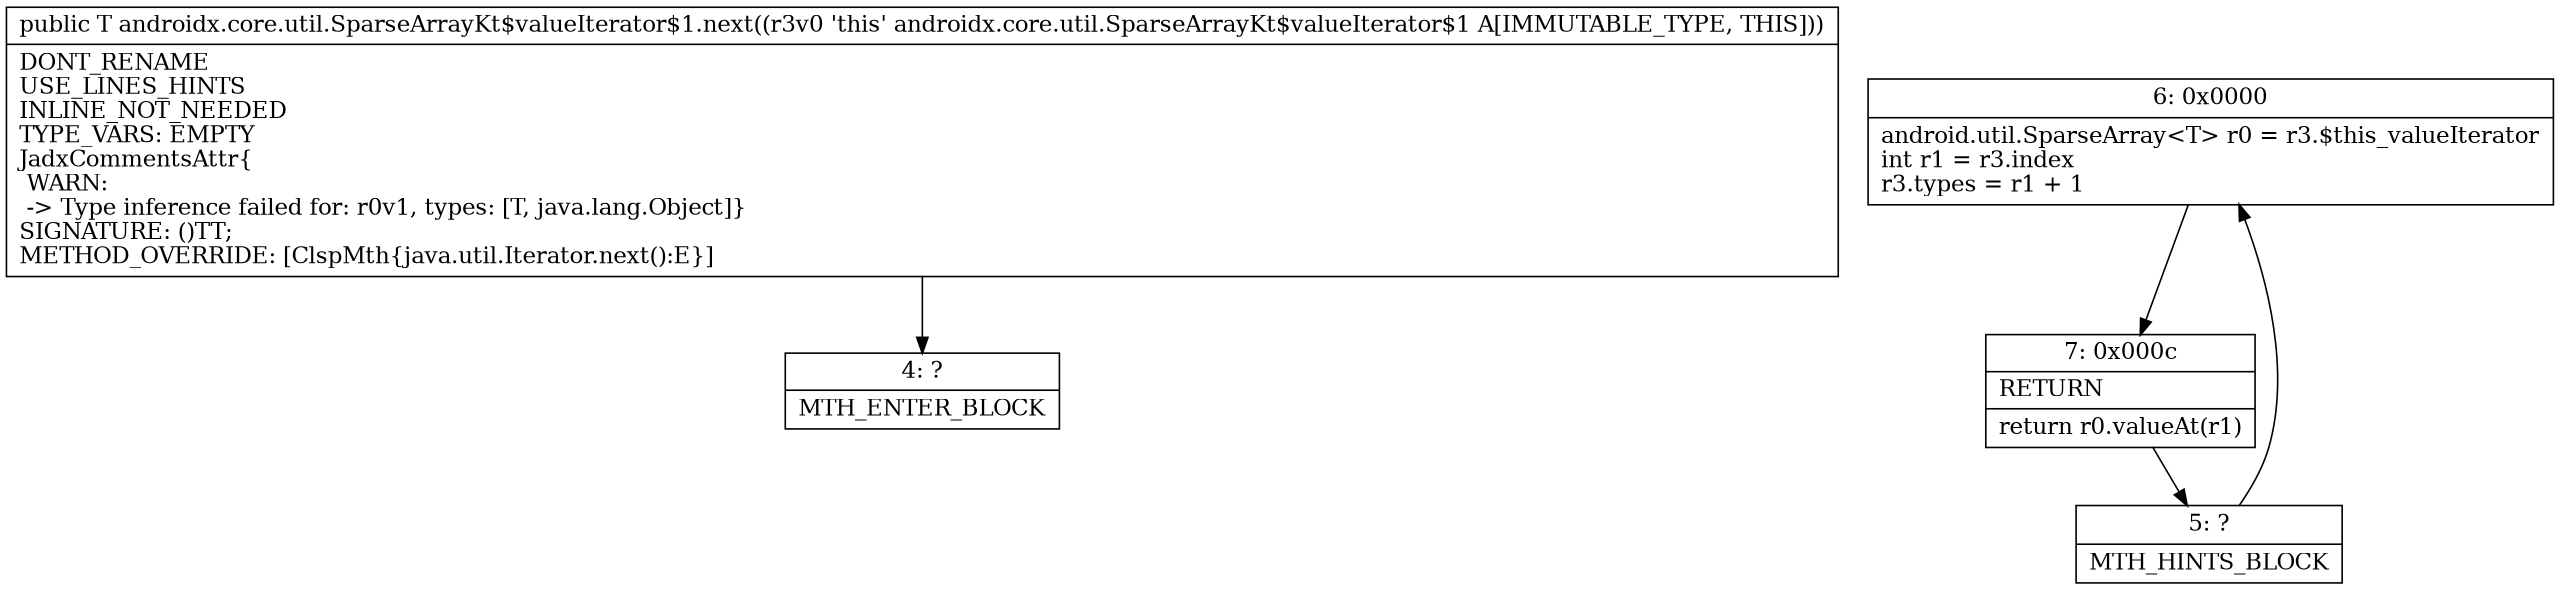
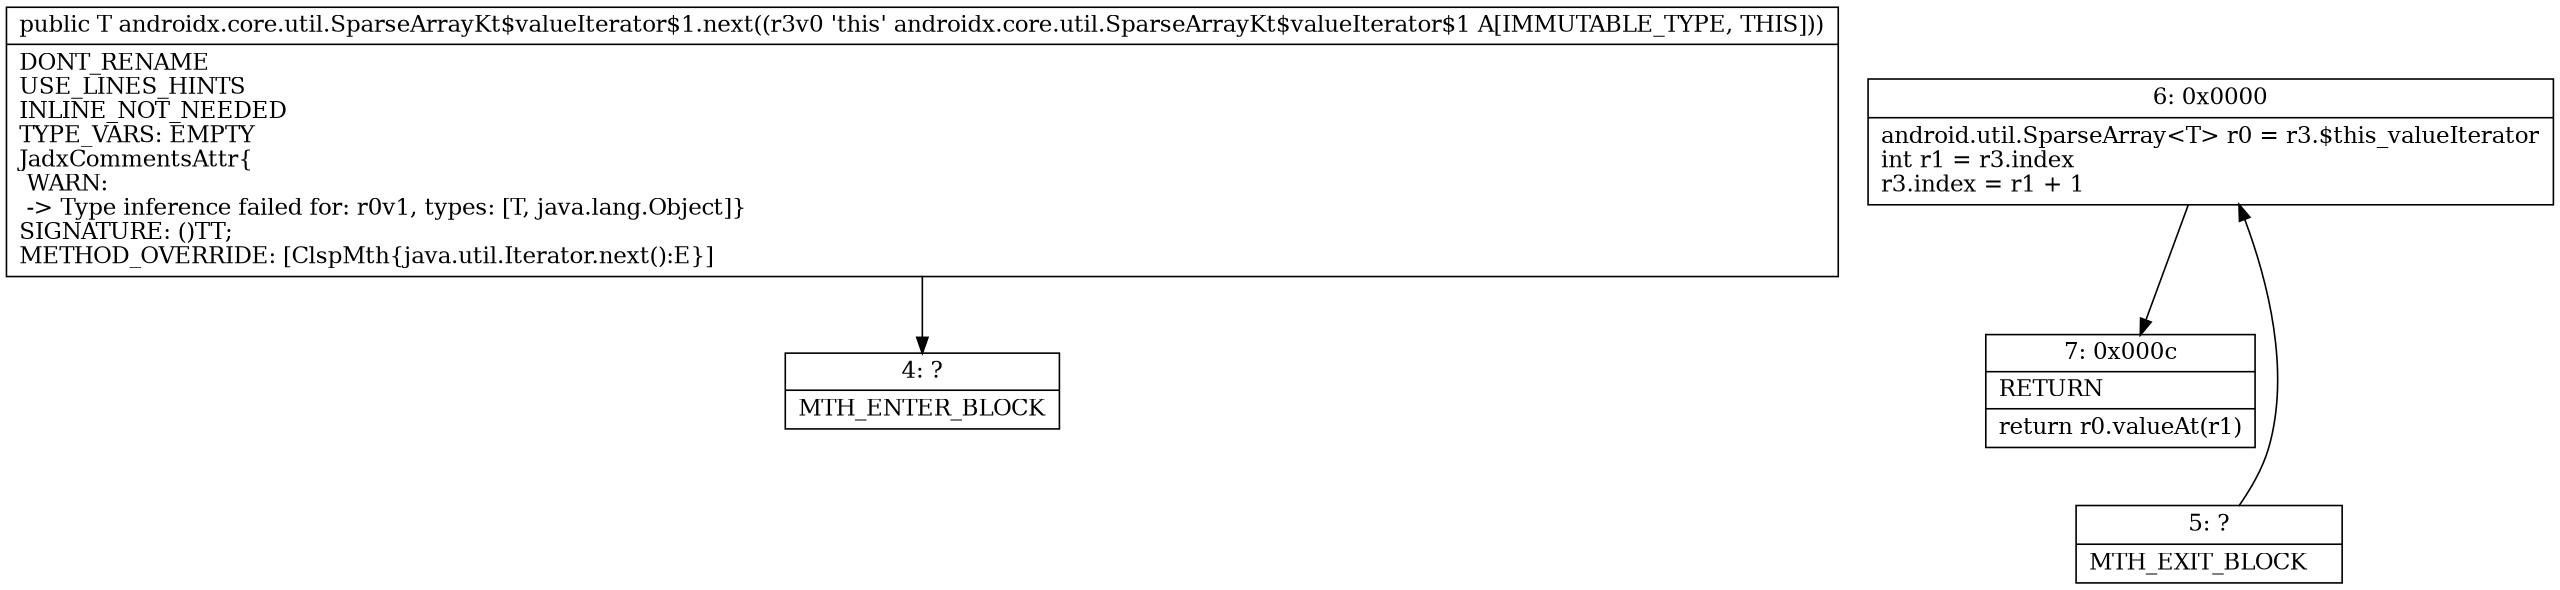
  digraph {
    node [shape=record]
    n1 [label="{4\:\ ?|MTH_ENTER_BLOCK\l}"]
-   n2 [label="{6\:\ 0x0000|android.util.SparseArray\<T\> r0 = r3.$this_valueIterator\lint r1 = r3.index\lr3.types = r1 + 1\l}"]
+   n2 [label="{6\:\ 0x0000|android.util.SparseArray\<T\> r0 = r3.$this_valueIterator\lint r1 = r3.index\lr3.index = r1 + 1\l}"]
    n3 [label="{7\:\ 0x000c|RETURN\l|return r0.valueAt(r1)\l}"]
-   n4 [label="{5\:\ ?|MTH_HINTS_BLOCK\l}"]
+   n4 [label="{5\:\ ?|MTH_EXIT_BLOCK\l}"]
    n5 [label="{public T androidx.core.util.SparseArrayKt$valueIterator$1.next((r3v0 'this' androidx.core.util.SparseArrayKt$valueIterator$1 A[IMMUTABLE_TYPE, THIS]))  | DONT_RENAME\lUSE_LINES_HINTS\lINLINE_NOT_NEEDED\lTYPE_VARS: EMPTY\lJadxCommentsAttr\{\l WARN: \l \-\> Type inference failed for: r0v1, types: [T, java.lang.Object]\}\lSIGNATURE: ()TT;\lMETHOD_OVERRIDE: [ClspMth\{java.util.Iterator.next():E\}]\l}"]
    n2 -> n3
-   n3 -> n4
    n4 -> n2
    n5 -> n1
  }
